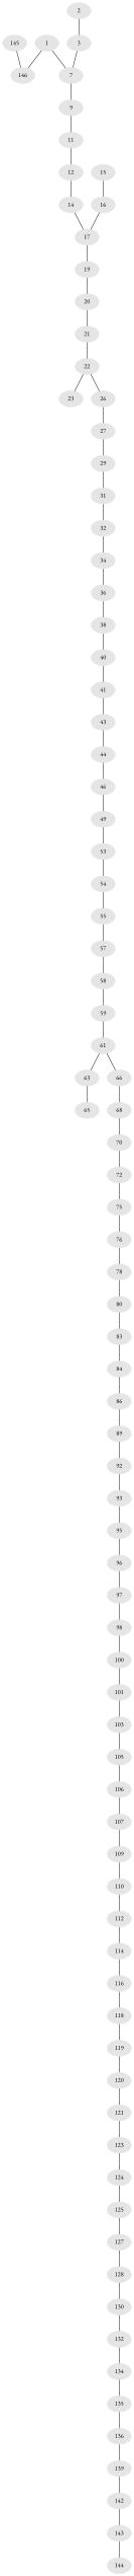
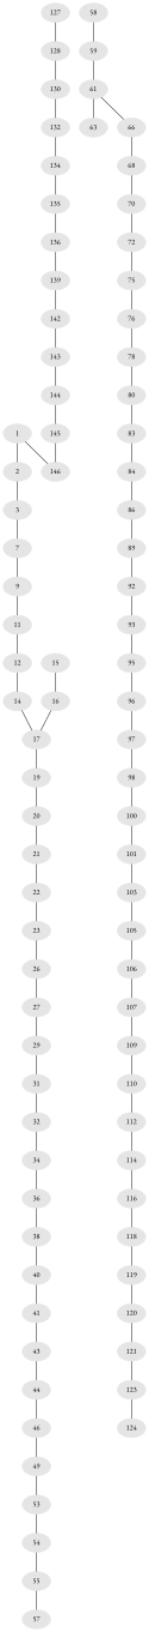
  graph {
    fontname="EB Garamond"
    node [color=gray90 fontname="EB Garamond" style=filled]
    edge [fontname="EB Garamond"]
    1 [super="+147"]
    2
    146
    3 [super="+4"]
    7 [super="+8"]
    9 [super="+10"]
    11
    12 [super="+13"]
    14
    17 [super="+18"]
    15
    16
    19
    20
    21
    22
    23 [super="+24"]
    26
    27 [super="+28"]
    29 [super="+30"]
    31
    32 [super="+33"]
    34 [super="+35"]
    36 [super="+37"]
    38 [super="+39"]
    40
    41 [super="+42"]
    43
    44 [super="+45"]
    46 [super="+47"]
    49 [super="+50"]
    53
    54
    55 [super="+56"]
    57
    58
    59 [super="+60"]
    61 [super="+62"]
    63 [super="+64"]
    66 [super="+67"]
-   65
    68 [super="+69"]
    70 [super="+71"]
    72 [super="+73"]
    75
    76 [super="+77"]
    78 [super="+79"]
    80 [super="+81"]
    83
    84 [super="+85"]
    86 [super="+87"]
    89 [super="+90"]
    92
    93 [super="+94"]
    95
    96
    97
    98 [super="+99"]
    100
    101 [super="+102"]
    103 [super="+104"]
    105
    106
    107 [super="+108"]
    109
    110 [super="+111"]
    112 [super="+113"]
    114 [super="+115"]
    116 [super="+117"]
    118
    119
    120
    121 [super="+122"]
    123
    124
-   125 [super="+126"]
    127
    128 [super="+129"]
    130 [super="+131"]
    132 [super="+133"]
    134
    135
    136 [super="+137"]
    139 [super="+140"]
    142
    143
    144
    145
-   1 -- 7
+   1 -- 2
    1 -- 146
    2 -- 3
    3 -- 7
    7 -- 9
    9 -- 11
    11 -- 12
    12 -- 14
    14 -- 17
    17 -- 19
    15 -- 16
    16 -- 17
    19 -- 20
    20 -- 21
    21 -- 22
    22 -- 23
-   22 -- 26
+   23 -- 26
    26 -- 27
    27 -- 29
    29 -- 31
    31 -- 32
    32 -- 34
    34 -- 36
    36 -- 38
    38 -- 40
    40 -- 41
    41 -- 43
    43 -- 44
    44 -- 46
    46 -- 49
    49 -- 53
    53 -- 54
    54 -- 55
    55 -- 57
-   57 -- 58
    58 -- 59
    59 -- 61
    61 -- 63
    61 -- 66
-   63 -- 65
    66 -- 68
    68 -- 70
    70 -- 72
    72 -- 75
    75 -- 76
    76 -- 78
    78 -- 80
    80 -- 83
    83 -- 84
    84 -- 86
    86 -- 89
    89 -- 92
    92 -- 93
    93 -- 95
    95 -- 96
    96 -- 97
    97 -- 98
    98 -- 100
    100 -- 101
    101 -- 103
    103 -- 105
    105 -- 106
    106 -- 107
    107 -- 109
    109 -- 110
    110 -- 112
    112 -- 114
    114 -- 116
    116 -- 118
    118 -- 119
    119 -- 120
    120 -- 121
    121 -- 123
    123 -- 124
-   124 -- 125
-   125 -- 127
    127 -- 128
    128 -- 130
    130 -- 132
    132 -- 134
    134 -- 135
    135 -- 136
    136 -- 139
    139 -- 142
    142 -- 143
    143 -- 144
+   144 -- 145
    145 -- 146
  }
